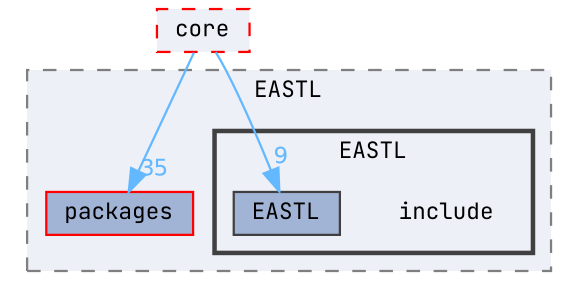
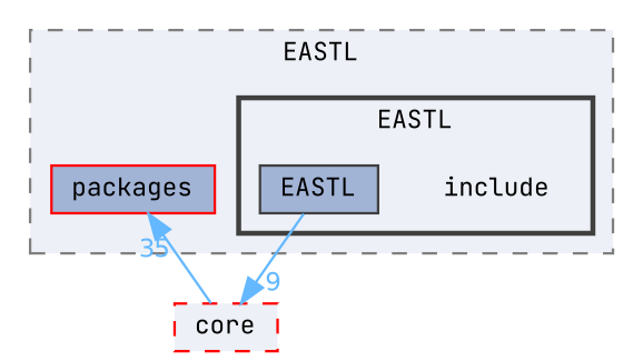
  digraph {
    compound=true
    fontname="JetBrains Mono"
    node [fontname="JetBrains Mono" fontsize=10 shape=box color=red fillcolor="#a2b4d6" style=filled]
    edge [color=steelblue1 fontcolor=steelblue1 fontname="JetBrains Mono" fontsize=10 labeldistance=1.5 labelfontname=Helvetica labelfontsize=10]
    n1 [height=0.2 label=include shape=plaintext width=0.4 color="" fillcolor="" style=""]
    n2 [color=grey25 height=0.2 label=EASTL width=0.4]
    n3 [height=0.2 label=packages width=0.4]
    n4 [fillcolor="#edf0f7" height=0.2 label=core style="filled,dashed" width=0.4]
    subgraph cluster_1 {
      bgcolor="#edf0f7"
      fontsize=10
      label=EASTL
      pencolor=grey50
      style="filled,dashed"
      n3
      subgraph cluster_2 {
        bgcolor="#edf0f7"
        fontsize=10
        label=EASTL
        pencolor=grey25
        style="filled,bold"
        n1
        n2
      }
    }
-   n4 -> n2 [headlabel=9]
+   n2 -> n4 [headlabel=9]
    n4 -> n3 [headlabel=35]
  }
